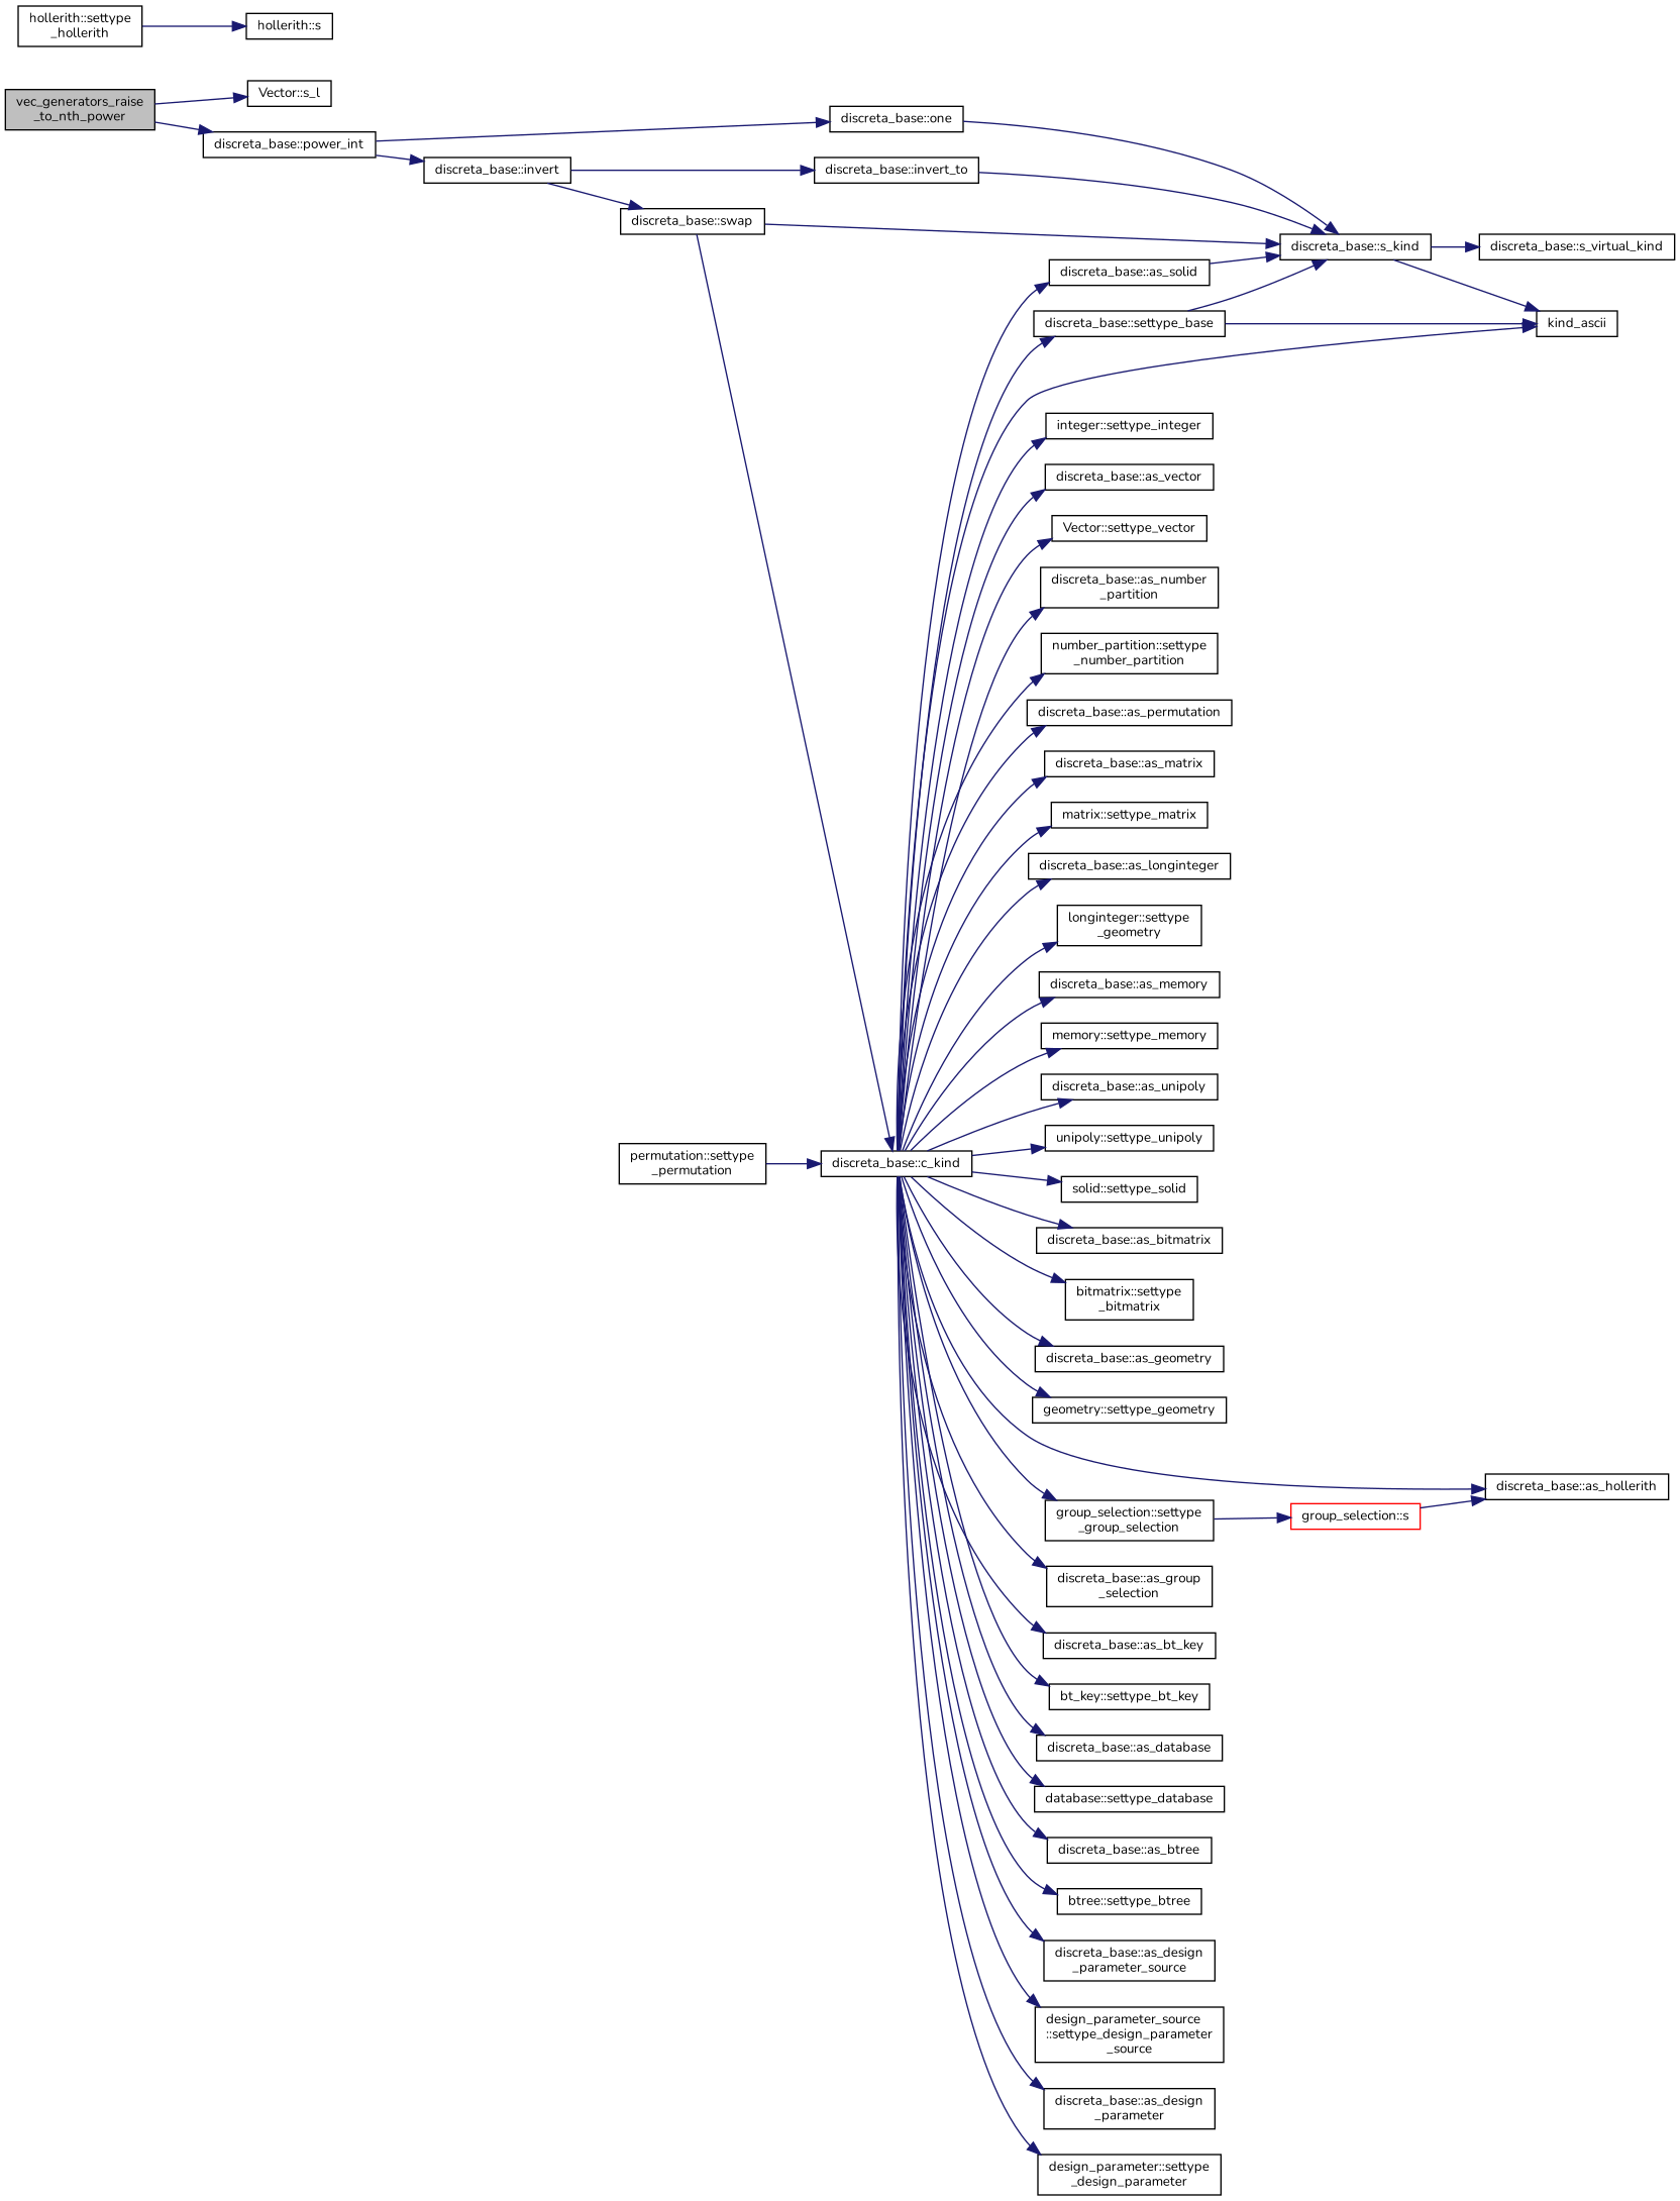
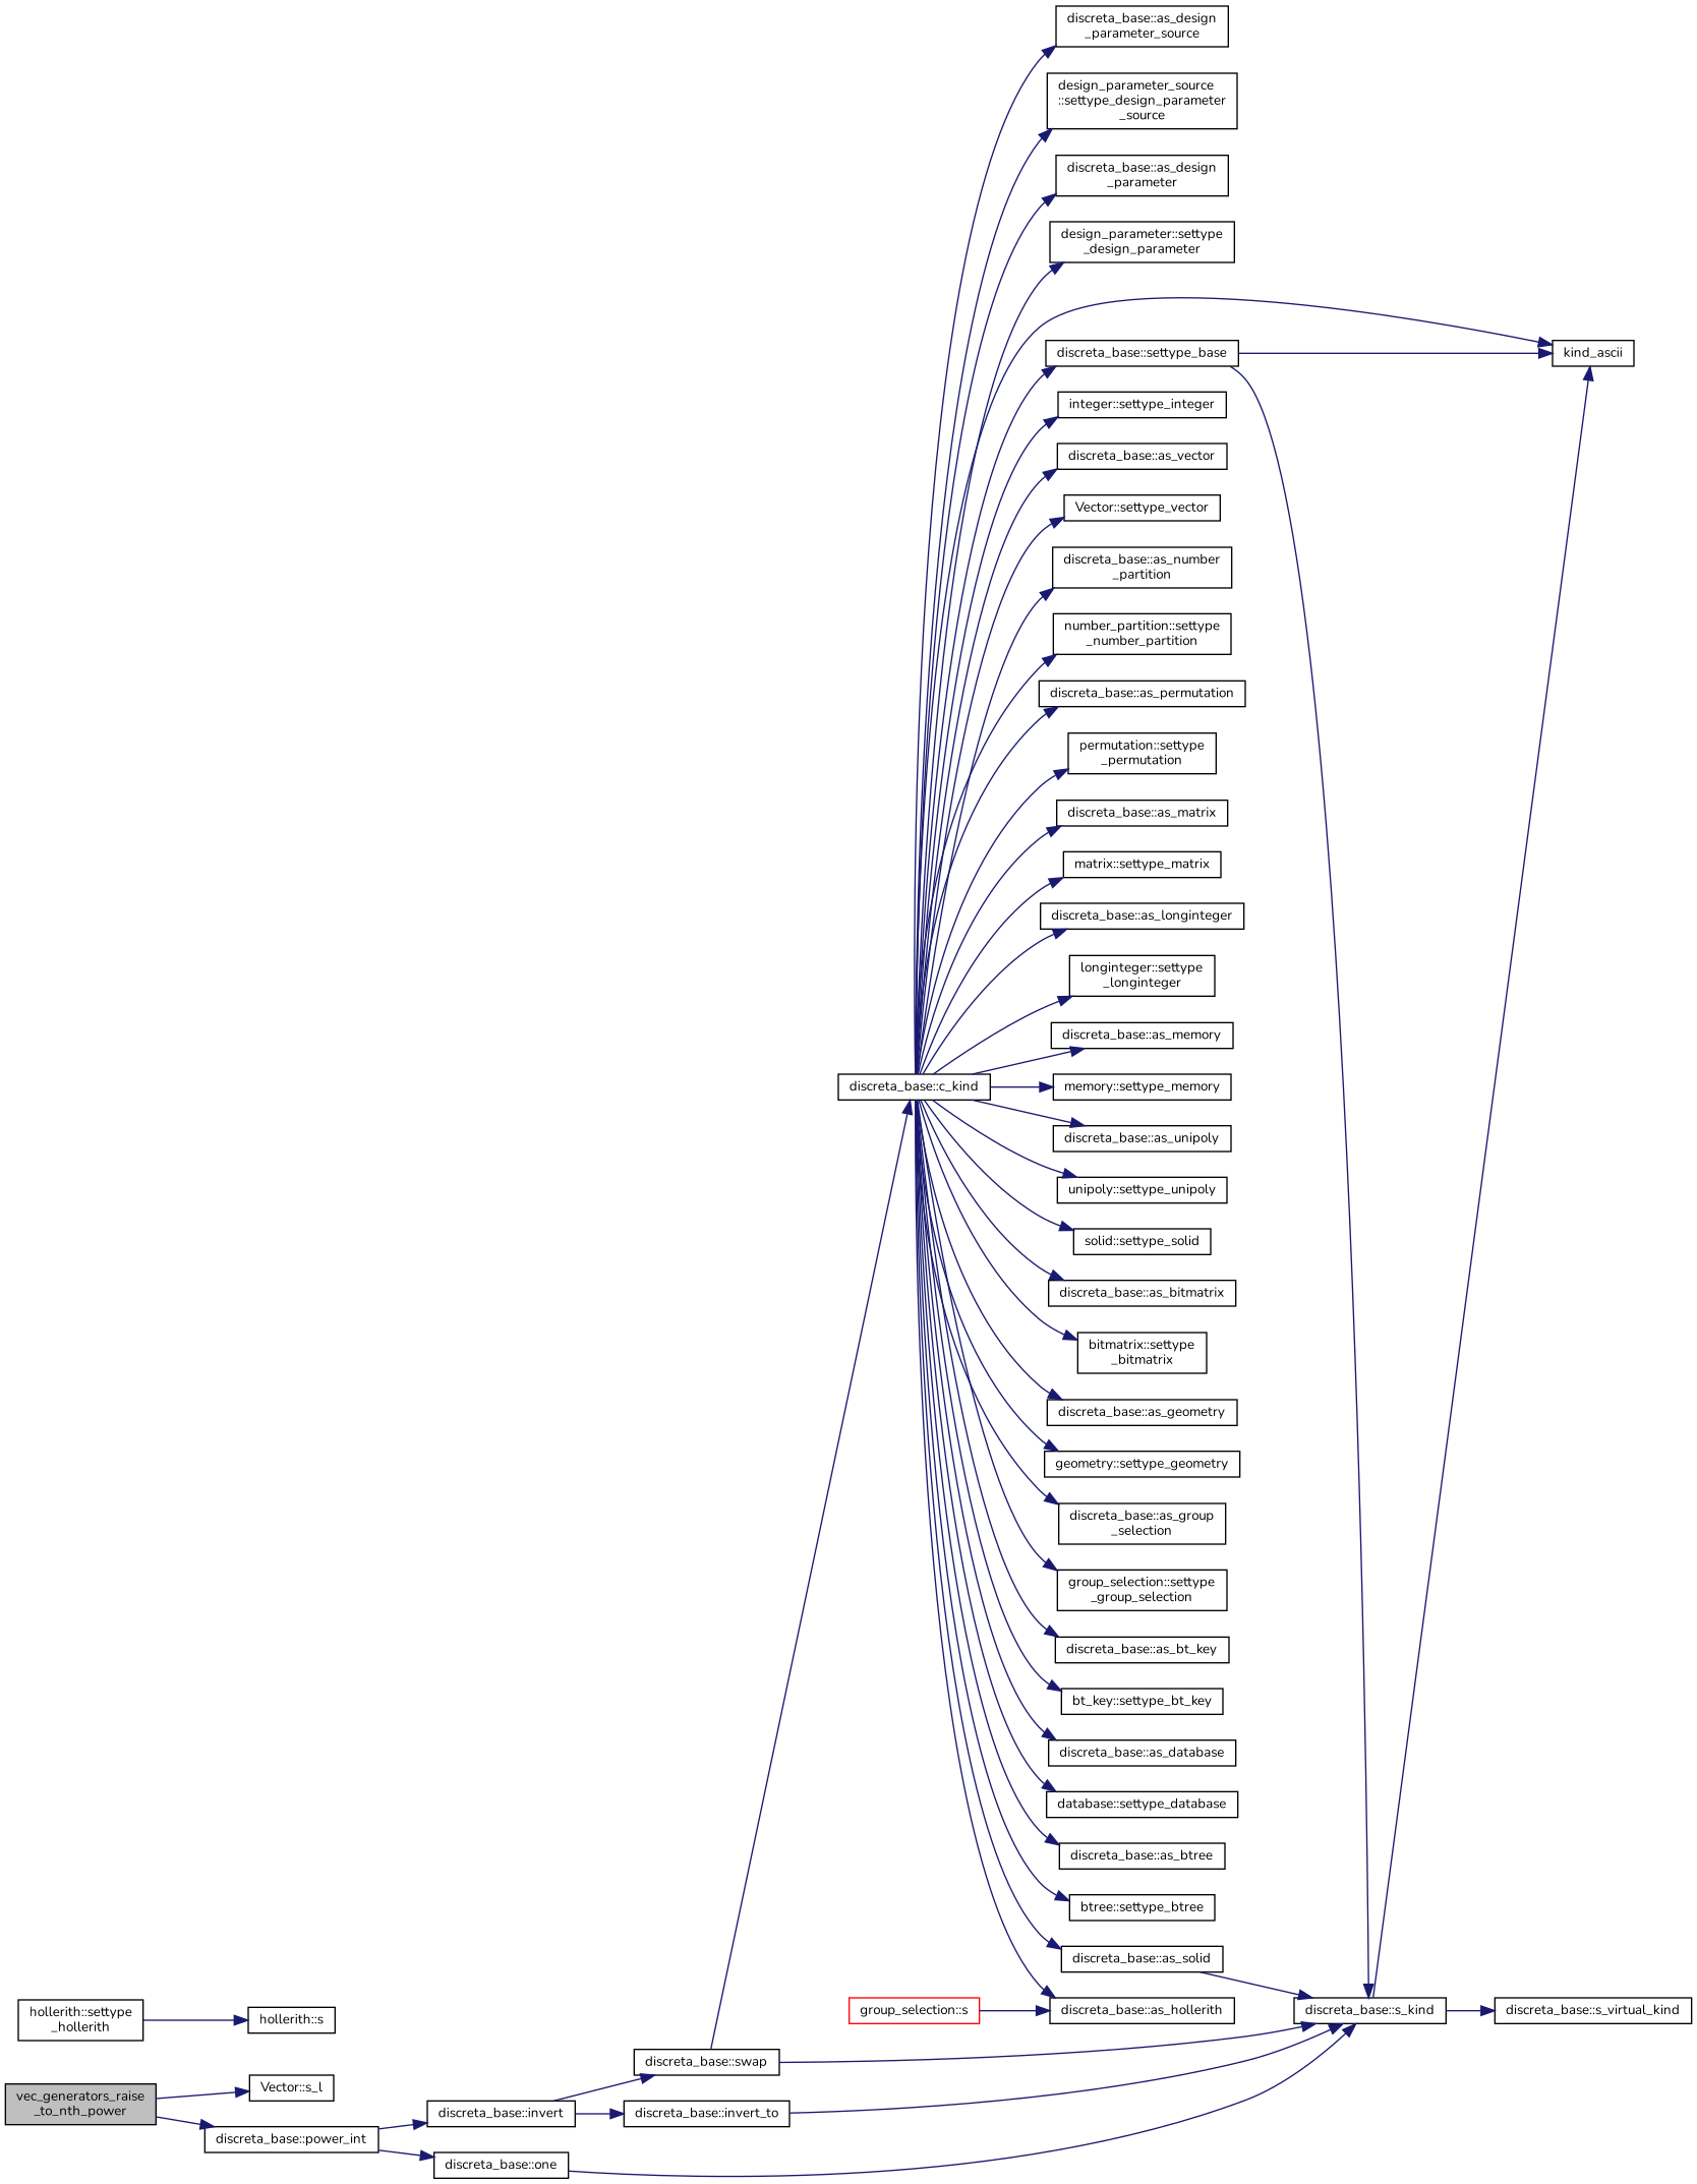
  digraph {
    fontname=Nunito
    rankdir=LR
    node [color=black fillcolor=white fontname=Nunito fontsize=10 shape=record style=filled]
    edge [color=midnightblue fontname=Nunito fontsize=10 labelfontname=Helvetica labelfontsize=10 style=solid]
    n1 [fillcolor=grey75 fontcolor=black height=0.2 label="vec_generators_raise\l_to_nth_power" width=0.4]
    n2 [height=0.2 label="Vector::s_l" width=0.4]
    n3 [height=0.2 label="discreta_base::power_int" width=0.4]
    n4 [height=0.2 label="discreta_base::invert" width=0.4]
    n5 [height=0.2 label="discreta_base::one" width=0.4]
    n6 [height=0.2 label="discreta_base::invert_to" width=0.4]
    n7 [height=0.2 label="discreta_base::swap" width=0.4]
    n8 [height=0.2 label="discreta_base::s_kind" width=0.4]
    n9 [height=0.2 label="discreta_base::c_kind" width=0.4]
    n10 [height=0.2 label="discreta_base::s_virtual_kind" width=0.4]
    n11 [height=0.2 label=kind_ascii width=0.4]
    n12 [height=0.2 label="discreta_base::settype_base" width=0.4]
    n13 [height=0.2 label="integer::settype_integer" width=0.4]
    n14 [height=0.2 label="discreta_base::as_vector" width=0.4]
    n15 [height=0.2 label="Vector::settype_vector" width=0.4]
    n16 [height=0.2 label="discreta_base::as_number\l_partition" width=0.4]
    n17 [height=0.2 label="number_partition::settype\l_number_partition" width=0.4]
    n18 [height=0.2 label="discreta_base::as_permutation" width=0.4]
    n19 [height=0.2 label="permutation::settype\l_permutation" width=0.4]
    n20 [height=0.2 label="discreta_base::as_matrix" width=0.4]
    n21 [height=0.2 label="matrix::settype_matrix" width=0.4]
    n22 [height=0.2 label="discreta_base::as_longinteger" width=0.4]
-   n23 [height=0.2 label="longinteger::settype\l_geometry" width=0.4]
+   n23 [height=0.2 label="longinteger::settype\l_longinteger" width=0.4]
    n24 [height=0.2 label="discreta_base::as_memory" width=0.4]
    n25 [height=0.2 label="memory::settype_memory" width=0.4]
    n26 [height=0.2 label="discreta_base::as_unipoly" width=0.4]
    n27 [height=0.2 label="unipoly::settype_unipoly" width=0.4]
    n28 [height=0.2 label="discreta_base::as_solid" width=0.4]
    n29 [height=0.2 label="solid::settype_solid" width=0.4]
    n30 [height=0.2 label="discreta_base::as_bitmatrix" width=0.4]
    n31 [height=0.2 label="bitmatrix::settype\l_bitmatrix" width=0.4]
    n32 [height=0.2 label="discreta_base::as_geometry" width=0.4]
    n33 [height=0.2 label="geometry::settype_geometry" width=0.4]
    n34 [height=0.2 label="discreta_base::as_hollerith" width=0.4]
    n35 [height=0.2 label="discreta_base::as_group\l_selection" width=0.4]
    n36 [height=0.2 label="group_selection::settype\l_group_selection" width=0.4]
    n37 [height=0.2 label="discreta_base::as_bt_key" width=0.4]
    n38 [height=0.2 label="bt_key::settype_bt_key" width=0.4]
    n39 [height=0.2 label="discreta_base::as_database" width=0.4]
    n40 [height=0.2 label="database::settype_database" width=0.4]
    n41 [height=0.2 label="discreta_base::as_btree" width=0.4]
    n42 [height=0.2 label="btree::settype_btree" width=0.4]
    n43 [height=0.2 label="discreta_base::as_design\l_parameter_source" width=0.4]
    n44 [height=0.2 label="design_parameter_source\l::settype_design_parameter\l_source" width=0.4]
    n45 [height=0.2 label="discreta_base::as_design\l_parameter" width=0.4]
    n46 [height=0.2 label="design_parameter::settype\l_design_parameter" width=0.4]
    n47 [height=0.2 label="hollerith::settype\l_hollerith" width=0.4]
    n48 [height=0.2 label="hollerith::s" width=0.4]
    n49 [color=red height=0.2 label="group_selection::s" width=0.4]
    n1 -> n2
    n1 -> n3
    n3 -> n4
    n3 -> n5
    n4 -> n6
    n4 -> n7
    n5 -> n8
    n6 -> n8
    n7 -> n8
    n7 -> n9
    n8 -> n10
    n8 -> n11
    n9 -> n11
    n9 -> n12
    n9 -> n13
    n9 -> n14
    n9 -> n15
    n9 -> n16
    n9 -> n17
    n9 -> n18
-   n19 -> n9
+   n9 -> n19
    n9 -> n20
    n9 -> n21
    n9 -> n22
    n9 -> n23
    n9 -> n24
    n9 -> n25
    n9 -> n26
    n9 -> n27
    n9 -> n28
    n9 -> n29
    n9 -> n30
    n9 -> n31
    n9 -> n32
    n9 -> n33
    n9 -> n34
    n9 -> n35
    n9 -> n36
    n9 -> n37
    n9 -> n38
    n9 -> n39
    n9 -> n40
    n9 -> n41
    n9 -> n42
    n9 -> n43
    n9 -> n44
    n9 -> n45
    n9 -> n46
    n12 -> n8
    n12 -> n11
    n28 -> n8
-   n36 -> n49
    n47 -> n48
    n49 -> n34
  }
